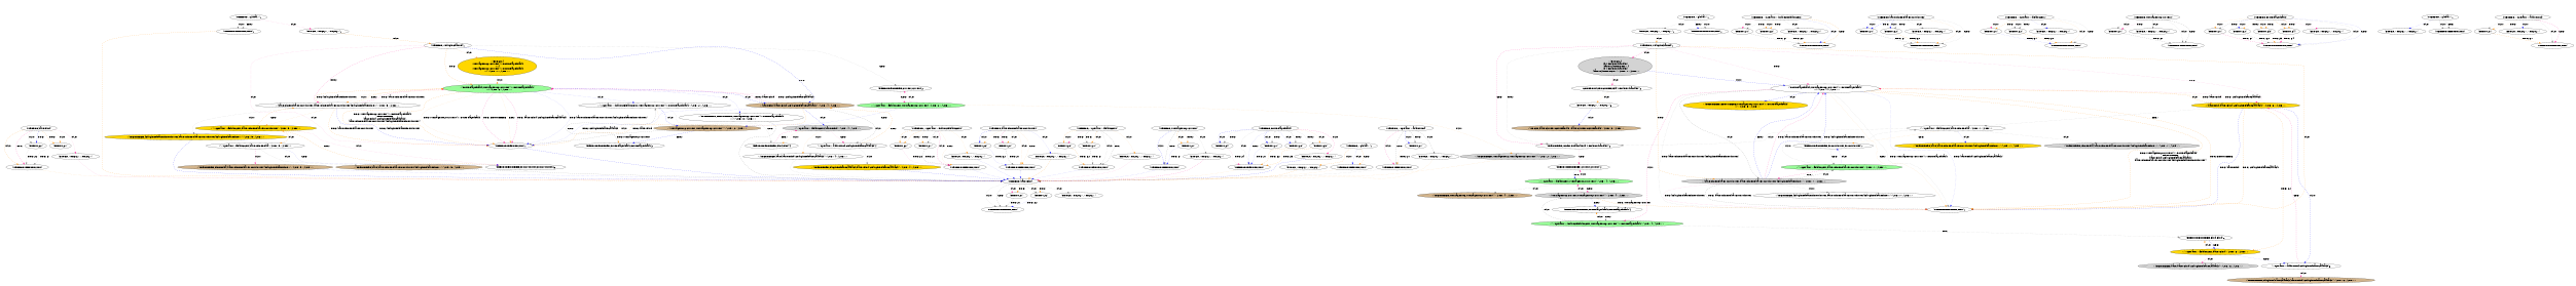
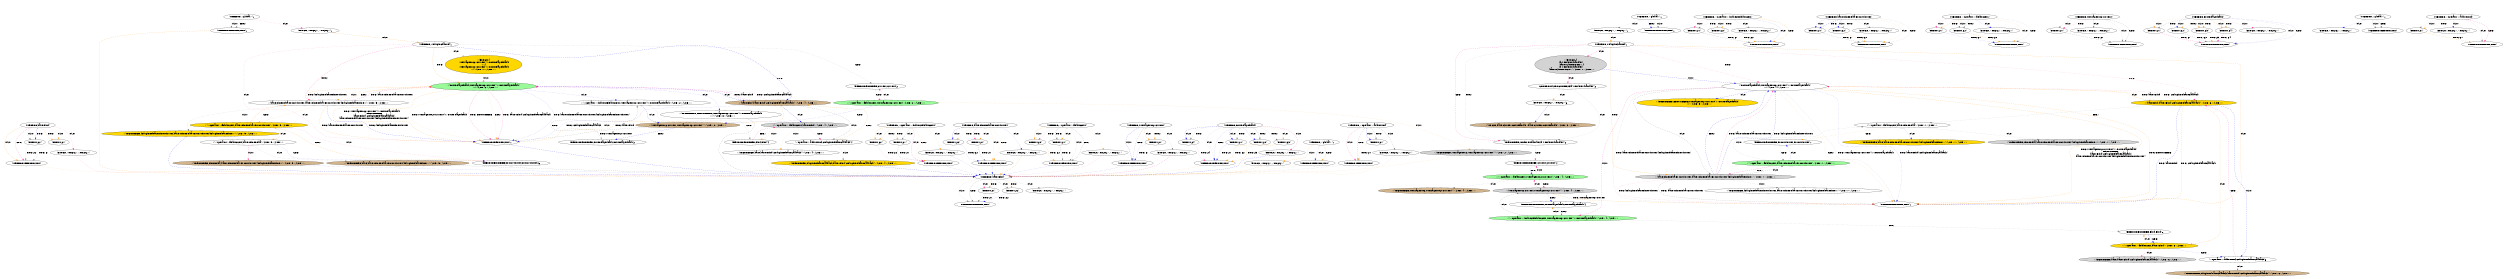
  digraph {
    edge [color=darkorange style=dotted]
    n1 [label=<(METHOD,base.Bind)>]
    n2 [label=<(PARAM,p1)>]
    n3 [label=<(PARAM,p2)>]
    n4 [label=<(BLOCK,&lt;empty&gt;,&lt;empty&gt;)>]
    n5 [label=<(METHOD_RETURN,ANY)>]
    n6 [label=<(METHOD,&lt;global&gt;)<SUB>1</SUB>>]
    n7 [label=<(BLOCK,&lt;empty&gt;,&lt;empty&gt;)<SUB>1</SUB>>]
    n8 [label=<(METHOD_RETURN,ANY)<SUB>1</SUB>>]
    n9 [label=<(METHOD,~PluginChannel)<SUB>1</SUB>>]
    n10 [fillcolor=lightgrey label="<(BLOCK,{\n  if (renderer_handle_)\n    base::CloseProces...,{\n  if (renderer_handle_)\n    base::CloseProces...)<SUB>1</SUB>>" style=filled]
    n11 [label=<(IDENTIFIER,renderer_handle_,if (renderer_handle_))<SUB>2</SUB>>]
    n12 [fillcolor=white label="<(PostDelayedTask,MessageLoop::current()-&gt;PostDelayedTask(\n      ...)<SUB>4</SUB>>" style=filled]
    n13 [fillcolor=gold label="<(base.Bind,base::Bind(&amp;PluginReleaseCallback))<SUB>6</SUB>>" style=filled]
    n14 [fillcolor=lightgrey label="<(base.TimeDelta.FromMinutes,base::TimeDelta::FromMinutes(kPluginReleaseTime...)<SUB>7</SUB>>" style=filled]
    n15 [label=<(METHOD_RETURN,ANY)<SUB>1</SUB>>]
    n16 [label=<(CONTROL_STRUCTURE,IF,if (renderer_handle_))<SUB>2</SUB>>]
    n17 [label=<(FIELD_IDENTIFIER,current,current)<SUB>4</SUB>>]
    n18 [fillcolor=palegreen label="<(&lt;operator&gt;.indirectFieldAccess,MessageLoop::current()-&gt;PostDelayedTask)<SUB>4</SUB>>" style=filled]
    n19 [fillcolor=gold label="<(IDENTIFIER,FROM_HERE,MessageLoop::current()-&gt;PostDelayedTask(\n      ...)<SUB>5</SUB>>" style=filled]
    n20 [fillcolor=gold label="<(&lt;operator&gt;.fieldAccess,base::Bind)<SUB>6</SUB>>" style=filled]
    n21 [label=<(&lt;operator&gt;.addressOf,&amp;PluginReleaseCallback)<SUB>6</SUB>>]
    n22 [fillcolor=white label="<(&lt;operator&gt;.fieldAccess,base::TimeDelta)<SUB>7</SUB>>" style=filled]
    n23 [fillcolor=palegreen label="<(&lt;operator&gt;.fieldAccess,base::TimeDelta::FromMinutes)<SUB>7</SUB>>" style=filled]
    n24 [fillcolor=white label="<(IDENTIFIER,kPluginReleaseTimeMinutes,base::TimeDelta::FromMinutes(kPluginReleaseTime...)<SUB>7</SUB>>" style=filled]
    n25 [label=<(BLOCK,&lt;empty&gt;,&lt;empty&gt;)<SUB>3</SUB>>]
    n26 [fillcolor=tan label="<(LOCAL,base.CloseProcessHandle : base.CloseProcessHandle)<SUB>3</SUB>>" style=filled]
    n27 [fillcolor=palegreen label="<(&lt;operator&gt;.fieldAccess,MessageLoop::current)<SUB>4</SUB>>" style=filled]
    n28 [fillcolor=lightgrey label="<(MessageLoop.current,MessageLoop::current())<SUB>4</SUB>>" style=filled]
    n29 [label=<(FIELD_IDENTIFIER,PostDelayedTask,PostDelayedTask)<SUB>4</SUB>>]
    n30 [label=<(FIELD_IDENTIFIER,Bind,Bind)<SUB>6</SUB>>]
    n31 [fillcolor=tan label="<(IDENTIFIER,MessageLoop,MessageLoop::current())<SUB>4</SUB>>" style=filled]
    n32 [fillcolor=lightgrey label="<(IDENTIFIER,base,base::Bind(&amp;PluginReleaseCallback))<SUB>6</SUB>>" style=filled]
    n33 [fillcolor=tan label="<(IDENTIFIER,PluginReleaseCallback,base::Bind(&amp;PluginReleaseCallback))<SUB>6</SUB>>" style=filled]
    n34 [label=<(FIELD_IDENTIFIER,FromMinutes,FromMinutes)<SUB>7</SUB>>]
    n35 [fillcolor=gold label="<(IDENTIFIER,base,base::TimeDelta::FromMinutes(kPluginReleaseTime...)<SUB>7</SUB>>" style=filled]
    n36 [fillcolor=lightgrey label="<(IDENTIFIER,TimeDelta,base::TimeDelta::FromMinutes(kPluginReleaseTime...)<SUB>7</SUB>>" style=filled]
    n37 [label=<(METHOD,&lt;operator&gt;.indirectFieldAccess)>]
    n38 [label=<(PARAM,p1)>]
    n39 [label=<(PARAM,p2)>]
    n40 [label=<(BLOCK,&lt;empty&gt;,&lt;empty&gt;)>]
    n41 [label=<(METHOD_RETURN,ANY)>]
    n42 [label=<(METHOD,base.TimeDelta.FromMinutes)>]
    n43 [label=<(PARAM,p1)>]
    n44 [label=<(PARAM,p2)>]
    n45 [label=<(BLOCK,&lt;empty&gt;,&lt;empty&gt;)>]
    n46 [label=<(METHOD_RETURN,ANY)>]
    n47 [label=<(METHOD,&lt;operator&gt;.fieldAccess)>]
    n48 [label=<(PARAM,p1)>]
    n49 [label=<(PARAM,p2)>]
    n50 [label=<(BLOCK,&lt;empty&gt;,&lt;empty&gt;)>]
    n51 [label=<(METHOD_RETURN,ANY)>]
    n52 [label=<(METHOD,MessageLoop.current)>]
    n53 [label=<(PARAM,p1)>]
    n54 [label=<(BLOCK,&lt;empty&gt;,&lt;empty&gt;)>]
    n55 [label=<(METHOD_RETURN,ANY)>]
    n56 [label=<(METHOD,PostDelayedTask)>]
    n57 [label=<(PARAM,p1)>]
    n58 [label=<(PARAM,p2)>]
    n59 [label=<(PARAM,p3)>]
    n60 [label=<(PARAM,p4)>]
    n61 [label=<(BLOCK,&lt;empty&gt;,&lt;empty&gt;)>]
    n62 [label=<(METHOD_RETURN,ANY)>]
    n63 [label=<(METHOD,&lt;global&gt;)<SUB>1</SUB>>]
    n64 [label=<(BLOCK,&lt;empty&gt;,&lt;empty&gt;)>]
    n65 [label=<(METHOD_RETURN,ANY)>]
    n66 [label=<(METHOD,&lt;operator&gt;.addressOf)>]
    n67 [label=<(PARAM,p1)>]
    n68 [label=<(BLOCK,&lt;empty&gt;,&lt;empty&gt;)>]
    n69 [label=<(METHOD_RETURN,ANY)>]
    n70 [label=<(METHOD,base.Bind)>]
    n71 [label=<(PARAM,p1)>]
    n72 [label=<(PARAM,p2)>]
    n73 [label=<(BLOCK,&lt;empty&gt;,&lt;empty&gt;)>]
    n74 [label=<(METHOD_RETURN,ANY)>]
    n75 [label=<(METHOD,&lt;global&gt;)<SUB>1</SUB>>]
    n76 [label=<(BLOCK,&lt;empty&gt;,&lt;empty&gt;)<SUB>1</SUB>>]
    n77 [label=<(METHOD_RETURN,ANY)<SUB>1</SUB>>]
    n78 [label=<(METHOD,~PluginChannel)<SUB>1</SUB>>]
    n79 [fillcolor=gold label="<(BLOCK,{\n   MessageLoop::current()-&gt;PostDelayedTask(\n ...,{\n   MessageLoop::current()-&gt;PostDelayedTask(\n ...)<SUB>1</SUB>>" style=filled]
    n80 [fillcolor=palegreen label="<(PostDelayedTask,MessageLoop::current()-&gt;PostDelayedTask(\n      ...)<SUB>2</SUB>>" style=filled]
    n81 [label=<(FIELD_IDENTIFIER,current,current)<SUB>2</SUB>>]
    n82 [fillcolor=tan label="<(base.Bind,base::Bind(&amp;PluginReleaseCallback))<SUB>4</SUB>>" style=filled]
    n83 [fillcolor=white label="<(base.TimeDelta.FromMinutes,base::TimeDelta::FromMinutes(kPluginReleaseTime...)<SUB>5</SUB>>" style=filled]
    n84 [label=<(METHOD_RETURN,ANY)<SUB>1</SUB>>]
    n85 [fillcolor=white label="<(&lt;operator&gt;.indirectFieldAccess,MessageLoop::current()-&gt;PostDelayedTask)<SUB>2</SUB>>" style=filled]
    n86 [fillcolor=white label="<(IDENTIFIER,FROM_HERE,MessageLoop::current()-&gt;PostDelayedTask(\n      ...)<SUB>3</SUB>>" style=filled]
    n87 [fillcolor=palegreen label="<(&lt;operator&gt;.fieldAccess,MessageLoop::current)<SUB>2</SUB>>" style=filled]
    n88 [fillcolor=lightgrey label="<(&lt;operator&gt;.fieldAccess,base::Bind)<SUB>4</SUB>>" style=filled]
    n89 [label=<(&lt;operator&gt;.addressOf,&amp;PluginReleaseCallback)<SUB>4</SUB>>]
    n90 [fillcolor=gold label="<(&lt;operator&gt;.fieldAccess,base::TimeDelta::FromMinutes)<SUB>5</SUB>>" style=filled]
    n91 [fillcolor=gold label="<(IDENTIFIER,kPluginReleaseTimeMinutes,base::TimeDelta::FromMinutes(kPluginReleaseTime...)<SUB>5</SUB>>" style=filled]
    n92 [fillcolor=tan label="<(MessageLoop.current,MessageLoop::current())<SUB>2</SUB>>" style=filled]
    n93 [label=<(FIELD_IDENTIFIER,PostDelayedTask,PostDelayedTask)<SUB>2</SUB>>]
    n94 [label=<(FIELD_IDENTIFIER,Bind,Bind)<SUB>4</SUB>>]
    n95 [fillcolor=lightgrey label="<(IDENTIFIER,MessageLoop,MessageLoop::current())<SUB>2</SUB>>" style=filled]
    n96 [fillcolor=white label="<(IDENTIFIER,base,base::Bind(&amp;PluginReleaseCallback))<SUB>4</SUB>>" style=filled]
    n97 [fillcolor=gold label="<(IDENTIFIER,PluginReleaseCallback,base::Bind(&amp;PluginReleaseCallback))<SUB>4</SUB>>" style=filled]
    n98 [fillcolor=white label="<(&lt;operator&gt;.fieldAccess,base::TimeDelta)<SUB>5</SUB>>" style=filled]
    n99 [label=<(FIELD_IDENTIFIER,FromMinutes,FromMinutes)<SUB>5</SUB>>]
    n100 [fillcolor=tan label="<(IDENTIFIER,base,base::TimeDelta::FromMinutes(kPluginReleaseTime...)<SUB>5</SUB>>" style=filled]
    n101 [fillcolor=tan label="<(IDENTIFIER,TimeDelta,base::TimeDelta::FromMinutes(kPluginReleaseTime...)<SUB>5</SUB>>" style=filled]
    n102 [label=<(METHOD,&lt;operator&gt;.indirectFieldAccess)>]
    n103 [label=<(PARAM,p1)>]
    n104 [label=<(PARAM,p2)>]
    n105 [label=<(BLOCK,&lt;empty&gt;,&lt;empty&gt;)>]
    n106 [label=<(METHOD_RETURN,ANY)>]
    n107 [label=<(METHOD,base.TimeDelta.FromMinutes)>]
    n108 [label=<(PARAM,p1)>]
    n109 [label=<(PARAM,p2)>]
    n110 [label=<(BLOCK,&lt;empty&gt;,&lt;empty&gt;)>]
    n111 [label=<(METHOD_RETURN,ANY)>]
    n112 [label=<(METHOD,&lt;operator&gt;.fieldAccess)>]
    n113 [label=<(PARAM,p1)>]
    n114 [label=<(PARAM,p2)>]
    n115 [label=<(BLOCK,&lt;empty&gt;,&lt;empty&gt;)>]
    n116 [label=<(METHOD_RETURN,ANY)>]
    n117 [label=<(METHOD,MessageLoop.current)>]
    n118 [label=<(PARAM,p1)>]
    n119 [label=<(BLOCK,&lt;empty&gt;,&lt;empty&gt;)>]
    n120 [label=<(METHOD_RETURN,ANY)>]
    n121 [label=<(METHOD,PostDelayedTask)>]
    n122 [label=<(PARAM,p1)>]
    n123 [label=<(PARAM,p2)>]
    n124 [label=<(PARAM,p3)>]
    n125 [label=<(PARAM,p4)>]
    n126 [label=<(BLOCK,&lt;empty&gt;,&lt;empty&gt;)>]
    n127 [label=<(METHOD_RETURN,ANY)>]
    n128 [label=<(METHOD,&lt;global&gt;)<SUB>1</SUB>>]
    n129 [label=<(BLOCK,&lt;empty&gt;,&lt;empty&gt;)>]
    n130 [label=<(METHOD_RETURN,ANY)>]
    n131 [label=<(METHOD,&lt;operator&gt;.addressOf)>]
    n132 [label=<(PARAM,p1)>]
    n133 [label=<(BLOCK,&lt;empty&gt;,&lt;empty&gt;)>]
    n134 [label=<(METHOD_RETURN,ANY)>]
    n1 -> n2 [color=deeppink label="AST: "]
    n1 -> n2 [label="DDG: " style=dashed]
    n1 -> n3 [color=gray40 label="AST: " style=dashed]
    n1 -> n3 [label="DDG: " style=dashed]
    n1 -> n4 [color=gray40 label="AST: "]
    n1 -> n5 [color=gray40 label="AST: "]
    n1 -> n5 [color=gray40 label="CFG: " style=dashed]
    n2 -> n5 [color=gray40 label="DDG: p1" style=dashed]
    n3 -> n5 [color=blue label="DDG: p2"]
    n6 -> n7 [color=gray40 label="AST: "]
    n6 -> n8 [color=gray40 label="AST: "]
    n6 -> n8 [color=blue label="CFG: "]
    n7 -> n9 [label="AST: "]
    n9 -> n10 [color=deeppink label="AST: " style=dashed]
    n9 -> n11 [color=deeppink label="CFG: " style=dashed]
    n9 -> n11 [color=gray40 label="DDG: "]
    n9 -> n12 [color=deeppink label="DDG: "]
    n9 -> n13 [color=deeppink label="DDG: "]
    n9 -> n14 [label="DDG: " style=dashed]
    n9 -> n15 [label="AST: " style=dashed]
    n10 -> n12 [color=blue label="AST: " style=dashed]
    n10 -> n16 [color=deeppink label="AST: " style=dashed]
    n11 -> n17 [color=deeppink label="CFG: "]
    n12 -> n13 [label="AST: " style=dashed]
    n12 -> n14 [color=gray40 label="AST: " style=dashed]
    n12 -> n15 [label="CFG: "]
    n12 -> n15 [color=gray40 label="DDG: MessageLoop::current()-&gt;PostDelayedTask"]
    n12 -> n15 [color=blue label="DDG: base::Bind(&amp;PluginReleaseCallback)"]
    n12 -> n15 [color=gray40 label="DDG: base::TimeDelta::FromMinutes(kPluginReleaseTimeMinutes)"]
    n12 -> n15 [label="DDG: MessageLoop::current()-&gt;PostDelayedTask(\n       FROM_HERE,\n       base::Bind(&amp;PluginReleaseCallback),\n      base::TimeDelta::FromMinutes(kPluginReleaseTimeMinutes))" style=dashed]
    n12 -> n15 [label="DDG: FROM_HERE" style=dashed]
    n12 -> n18 [color=deeppink label="AST: " style=dashed]
    n12 -> n19 [color=blue label="AST: " style=dashed]
    n13 -> n12 [label="DDG: base::Bind"]
    n13 -> n12 [color=deeppink label="DDG: &amp;PluginReleaseCallback"]
    n13 -> n15 [color=blue label="DDG: base::Bind" style=dashed]
    n13 -> n15 [label="DDG: &amp;PluginReleaseCallback" style=dashed]
-   n13 -> n20 [label="DDG: p2" style=dashed]
+   n13 -> n20 [label="AST: " style=dashed]
    n13 -> n21 [color=blue label="AST: " style=dashed]
    n13 -> n22 [color=gray40 label="CFG: "]
    n14 -> n12 [color=blue label="CFG: " style=dashed]
    n14 -> n12 [color=deeppink label="DDG: base::TimeDelta::FromMinutes" style=dashed]
    n14 -> n12 [color=blue label="DDG: kPluginReleaseTimeMinutes" style=dashed]
    n14 -> n15 [color=gray40 label="DDG: base::TimeDelta::FromMinutes" style=dashed]
    n14 -> n15 [color=deeppink label="DDG: kPluginReleaseTimeMinutes"]
    n14 -> n23 [color=gray40 label="AST: " style=dashed]
    n14 -> n24 [color=gray40 label="AST: "]
-   n22 -> n11 [color=gray40 label="AST: "]
+   n16 -> n11 [color=gray40 label="AST: "]
    n16 -> n25 [label="AST: "]
    n17 -> n27 [color=blue label="CFG: "]
    n18 -> n28 [color=gray40 label="AST: " style=dashed]
    n18 -> n29 [label="AST: "]
    n18 -> n30 [color=gray40 label="CFG: "]
    n20 -> n21 [color=blue label="CFG: "]
    n20 -> n30 [label="AST: "]
    n20 -> n32 [color=deeppink label="AST: " style=dashed]
    n21 -> n13 [color=deeppink label="CFG: " style=dashed]
    n21 -> n33 [color=deeppink label="AST: "]
    n22 -> n34 [label="CFG: "]
    n22 -> n35 [color=blue label="AST: "]
    n22 -> n36 [color=gray40 label="AST: "]
    n23 -> n14 [color=deeppink label="CFG: " style=dashed]
    n23 -> n22 [color=gray40 label="AST: "]
    n23 -> n34 [color=blue label="AST: "]
    n25 -> n26 [color=blue label="AST: " style=dashed]
    n27 -> n17 [color=deeppink label="AST: "]
    n27 -> n28 [color=deeppink label="CFG: "]
    n27 -> n31 [color=gray40 label="AST: "]
    n28 -> n15 [label="DDG: MessageLoop::current" style=dashed]
    n28 -> n27 [color=deeppink label="AST: " style=dashed]
    n28 -> n29 [color=blue label="CFG: "]
    n29 -> n18 [color=gray40 label="CFG: "]
    n30 -> n20 [color=blue label="CFG: " style=dashed]
    n34 -> n23 [color=gray40 label="CFG: "]
    n37 -> n38 [color=deeppink label="AST: "]
    n37 -> n38 [color=gray40 label="DDG: "]
    n37 -> n39 [label="AST: "]
    n37 -> n39 [label="DDG: "]
    n37 -> n40 [color=gray40 label="AST: "]
    n37 -> n41 [color=blue label="AST: "]
    n37 -> n41 [label="CFG: " style=dashed]
    n38 -> n41 [color=gray40 label="DDG: p1" style=dashed]
    n39 -> n41 [label="DDG: p2"]
    n42 -> n43 [color=blue label="AST: "]
    n42 -> n43 [color=blue label="DDG: " style=dashed]
    n42 -> n44 [color=blue label="AST: " style=dashed]
    n42 -> n44 [color=gray40 label="DDG: "]
    n42 -> n45 [color=gray40 label="AST: "]
    n42 -> n46 [label="AST: "]
    n42 -> n46 [color=gray40 label="CFG: "]
    n43 -> n46 [color=gray40 label="DDG: p1" style=dashed]
    n44 -> n46 [label="DDG: p2" style=dashed]
    n47 -> n48 [color=deeppink label="AST: "]
    n47 -> n48 [label="DDG: " style=dashed]
    n47 -> n49 [color=gray40 label="AST: "]
    n47 -> n49 [color=gray40 label="DDG: " style=dashed]
    n47 -> n50 [color=blue label="AST: "]
    n47 -> n51 [label="AST: "]
    n47 -> n51 [color=gray40 label="CFG: "]
    n48 -> n51 [color=blue label="DDG: p1"]
    n49 -> n51 [label="DDG: p2" style=dashed]
    n52 -> n53 [color=gray40 label="AST: "]
    n52 -> n53 [color=deeppink label="DDG: "]
    n52 -> n54 [color=gray40 label="AST: " style=dashed]
    n52 -> n55 [color=gray40 label="AST: "]
    n52 -> n55 [color=gray40 label="CFG: " style=dashed]
    n53 -> n55 [color=gray40 label="DDG: p1" style=dashed]
    n56 -> n57 [label="AST: "]
    n56 -> n57 [color=gray40 label="DDG: " style=dashed]
    n56 -> n58 [color=blue label="AST: "]
    n56 -> n58 [label="DDG: "]
    n56 -> n59 [label="AST: "]
    n56 -> n59 [label="DDG: "]
    n56 -> n60 [label="AST: " style=dashed]
    n56 -> n60 [label="DDG: " style=dashed]
    n56 -> n61 [color=deeppink label="AST: "]
    n56 -> n62 [color=gray40 label="AST: "]
    n56 -> n62 [color=blue label="CFG: "]
    n57 -> n62 [color=deeppink label="DDG: p1" style=dashed]
    n58 -> n62 [color=gray40 label="DDG: p2" style=dashed]
    n59 -> n62 [label="DDG: p3"]
    n60 -> n62 [color=deeppink label="DDG: p4" style=dashed]
    n63 -> n64 [color=blue label="AST: "]
    n63 -> n65 [color=gray40 label="AST: " style=dashed]
    n63 -> n65 [color=gray40 label="CFG: " style=dashed]
    n66 -> n67 [color=gray40 label="AST: "]
    n66 -> n67 [label="DDG: "]
    n66 -> n68 [color=blue label="AST: "]
    n66 -> n69 [color=gray40 label="AST: "]
    n66 -> n69 [color=deeppink label="CFG: " style=dashed]
    n67 -> n69 [label="DDG: p1" style=dashed]
    n70 -> n71 [label="AST: "]
    n70 -> n71 [label="DDG: " style=dashed]
    n70 -> n72 [color=gray40 label="AST: "]
    n70 -> n72 [color=blue label="DDG: " style=dashed]
    n70 -> n73 [color=deeppink label="AST: "]
    n70 -> n74 [label="AST: " style=dashed]
    n70 -> n74 [color=deeppink label="CFG: " style=dashed]
    n71 -> n74 [color=gray40 label="DDG: p1"]
    n72 -> n74 [color=gray40 label="DDG: p2"]
    n73 -> n1 [color=deeppink]
    n74 -> n1
    n75 -> n76 [color=deeppink label="AST: "]
    n75 -> n77 [color=gray40 label="AST: "]
    n75 -> n77 [color=gray40 label="CFG: "]
    n76 -> n78 [label="AST: " style=dashed]
    n77 -> n1 [style=dashed]
    n78 -> n79 [label="AST: "]
    n78 -> n80 [label="DDG: " style=dashed]
    n78 -> n81 [color=gray40 label="CFG: "]
    n78 -> n82 [color=blue label="DDG: " style=dashed]
    n78 -> n83 [color=deeppink label="DDG: " style=dashed]
    n78 -> n84 [color=deeppink label="AST: "]
    n79 -> n80 [label="AST: "]
    n80 -> n82 [color=blue label="AST: " style=dashed]
    n80 -> n83 [label="AST: "]
    n80 -> n84 [label="CFG: "]
    n80 -> n84 [label="DDG: MessageLoop::current()-&gt;PostDelayedTask"]
    n80 -> n84 [color=deeppink label="DDG: base::Bind(&amp;PluginReleaseCallback)" style=dashed]
    n80 -> n84 [color=blue label="DDG: base::TimeDelta::FromMinutes(kPluginReleaseTimeMinutes)"]
    n80 -> n84 [label="DDG: MessageLoop::current()-&gt;PostDelayedTask(\n       FROM_HERE,\n       base::Bind(&amp;PluginReleaseCallback),\n      base::TimeDelta::FromMinutes(kPluginReleaseTimeMinutes))" style=dashed]
    n80 -> n84 [color=deeppink label="DDG: FROM_HERE" style=dashed]
    n80 -> n85 [color=blue label="AST: "]
    n80 -> n86 [color=blue label="AST: "]
    n81 -> n87 [color=deeppink label="CFG: "]
    n82 -> n80 [color=deeppink label="DDG: base::Bind" style=dashed]
    n82 -> n80 [color=deeppink label="DDG: &amp;PluginReleaseCallback"]
    n82 -> n84 [label="DDG: base::Bind" style=dashed]
    n82 -> n84 [color=blue label="DDG: &amp;PluginReleaseCallback"]
    n82 -> n88 [color=blue label="AST: " style=dashed]
    n82 -> n89 [color=gray40 label="AST: " style=dashed]
    n83 -> n80 [label="CFG: " style=dashed]
    n83 -> n80 [color=deeppink label="DDG: base::TimeDelta::FromMinutes" style=dashed]
    n83 -> n80 [label="DDG: kPluginReleaseTimeMinutes" style=dashed]
    n83 -> n84 [label="DDG: base::TimeDelta::FromMinutes" style=dashed]
    n83 -> n84 [color=blue label="DDG: kPluginReleaseTimeMinutes" style=dashed]
    n83 -> n90 [label="AST: "]
    n83 -> n91 [color=gray40 label="AST: "]
    n84 -> n1 [color=blue style=dashed]
    n85 -> n92 [color=blue label="AST: " style=dashed]
    n85 -> n93 [label="AST: "]
    n85 -> n94 [color=gray40 label="CFG: "]
    n86 -> n1 [color=gray40 style=dashed]
    n87 -> n81 [color=deeppink label="AST: "]
    n87 -> n92 [color=blue label="CFG: "]
    n87 -> n95 [label="AST: "]
    n88 -> n89 [color=deeppink label="CFG: "]
    n88 -> n94 [label="AST: "]
    n88 -> n96 [label="AST: "]
    n89 -> n82 [label="CFG: " style=dashed]
    n89 -> n97 [color=gray40 label="AST: "]
    n90 -> n83 [label="CFG: " style=dashed]
    n90 -> n98 [label="AST: " style=dashed]
    n90 -> n99 [color=deeppink label="AST: "]
    n91 -> n1 [color=blue style=dashed]
    n92 -> n84 [color=gray40 label="DDG: MessageLoop::current" style=dashed]
    n92 -> n93 [color=blue label="CFG: " style=dashed]
    n93 -> n85 [color=gray40 label="CFG: " style=dashed]
    n94 -> n88 [color=deeppink label="CFG: " style=dashed]
    n95 -> n1
    n96 -> n1 [color=gray40]
    n97 -> n1 [color=blue style=dashed]
    n98 -> n99 [color=blue label="CFG: "]
    n98 -> n100 [color=gray40 label="AST: "]
    n98 -> n101 [color=deeppink label="AST: " style=dashed]
    n99 -> n90 [label="CFG: " style=dashed]
    n100 -> n1 [color=gray40 style=dashed]
    n101 -> n1 [color=blue]
    n102 -> n103 [color=gray40 label="AST: " style=dashed]
    n102 -> n103 [label="DDG: "]
    n102 -> n104 [label="AST: " style=dashed]
    n102 -> n104 [label="DDG: " style=dashed]
    n102 -> n105 [label="AST: "]
    n102 -> n106 [color=deeppink label="AST: " style=dashed]
    n102 -> n106 [label="CFG: "]
    n103 -> n106 [color=gray40 label="DDG: p1" style=dashed]
    n104 -> n106 [color=deeppink label="DDG: p2"]
    n105 -> n1 [color=blue]
    n106 -> n1 [color=blue]
    n107 -> n108 [label="AST: "]
    n107 -> n108 [color=deeppink label="DDG: " style=dashed]
    n107 -> n109 [color=blue label="AST: " style=dashed]
    n107 -> n109 [label="DDG: "]
    n107 -> n110 [color=blue label="AST: "]
    n107 -> n111 [label="AST: "]
    n107 -> n111 [label="CFG: "]
    n108 -> n111 [color=gray40 label="DDG: p1" style=dashed]
    n109 -> n111 [color=blue label="DDG: p2"]
    n110 -> n1 [style=dashed]
    n111 -> n1 [color=blue]
    n112 -> n113 [label="AST: " style=dashed]
    n112 -> n113 [color=gray40 label="DDG: " style=dashed]
    n112 -> n114 [label="AST: " style=dashed]
    n112 -> n114 [color=deeppink label="DDG: "]
    n112 -> n115 [label="AST: "]
    n112 -> n116 [color=gray40 label="AST: "]
    n112 -> n116 [color=gray40 label="CFG: " style=dashed]
    n113 -> n116 [color=gray40 label="DDG: p1" style=dashed]
    n114 -> n116 [label="DDG: p2" style=dashed]
    n115 -> n1 [color=deeppink]
    n116 -> n1 [color=blue]
    n117 -> n118 [label="AST: " style=dashed]
    n117 -> n118 [label="DDG: "]
    n117 -> n119 [color=gray40 label="AST: "]
    n117 -> n120 [color=blue label="AST: " style=dashed]
    n117 -> n120 [color=gray40 label="CFG: " style=dashed]
    n118 -> n120 [color=blue label="DDG: p1"]
    n119 -> n1 [color=deeppink style=dashed]
    n120 -> n1 [color=blue]
    n121 -> n122 [color=blue label="AST: " style=dashed]
    n121 -> n122 [color=gray40 label="DDG: "]
    n121 -> n123 [color=blue label="AST: "]
    n121 -> n123 [color=gray40 label="DDG: " style=dashed]
    n121 -> n124 [label="AST: "]
    n121 -> n124 [color=gray40 label="DDG: "]
    n121 -> n125 [color=blue label="AST: " style=dashed]
    n121 -> n125 [color=gray40 label="DDG: "]
    n121 -> n126 [color=deeppink label="AST: " style=dashed]
    n121 -> n127 [color=gray40 label="AST: "]
    n121 -> n127 [color=blue label="CFG: "]
    n122 -> n127 [color=blue label="DDG: p1"]
    n123 -> n127 [label="DDG: p2" style=dashed]
    n124 -> n127 [label="DDG: p3" style=dashed]
    n125 -> n127 [color=deeppink label="DDG: p4"]
    n126 -> n1 [color=blue style=dashed]
    n127 -> n1
    n128 -> n129 [label="AST: " style=dashed]
    n128 -> n130 [color=blue label="AST: "]
    n128 -> n130 [label="CFG: " style=dashed]
    n129 -> n1 [style=dashed]
    n130 -> n1
    n131 -> n132 [color=blue label="AST: " style=dashed]
    n131 -> n132 [color=gray40 label="DDG: " style=dashed]
    n131 -> n133 [color=gray40 label="AST: " style=dashed]
    n131 -> n134 [color=deeppink label="AST: " style=dashed]
    n131 -> n134 [color=gray40 label="CFG: " style=dashed]
    n132 -> n134 [label="DDG: p1"]
    n133 -> n1
    n134 -> n1 [color=gray40]
  }
